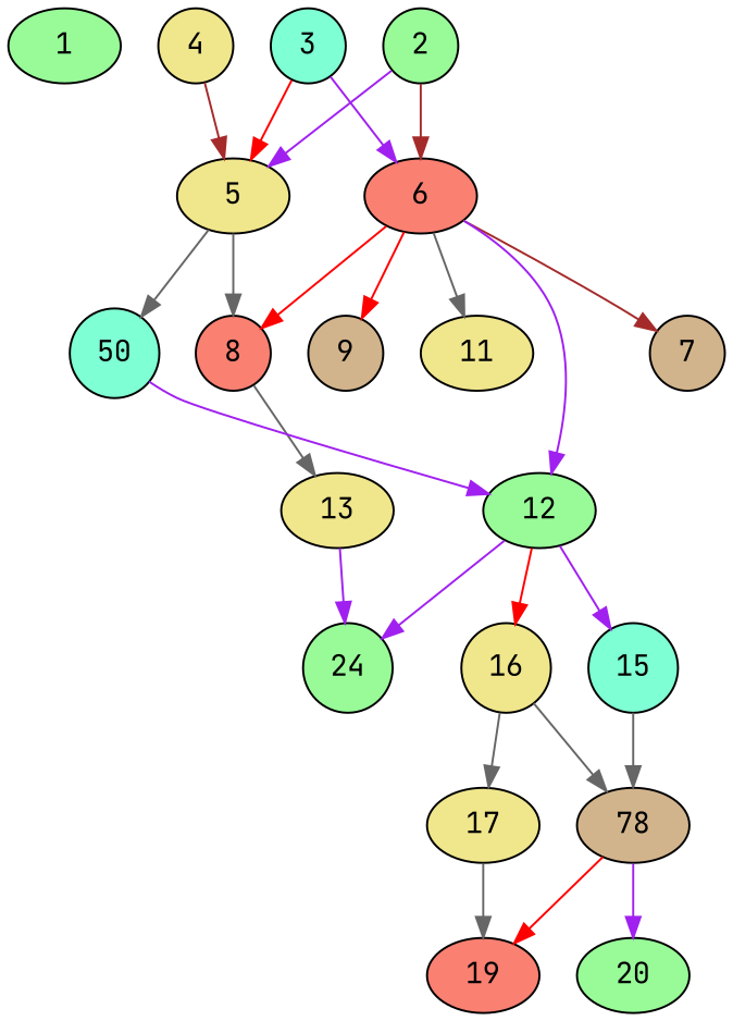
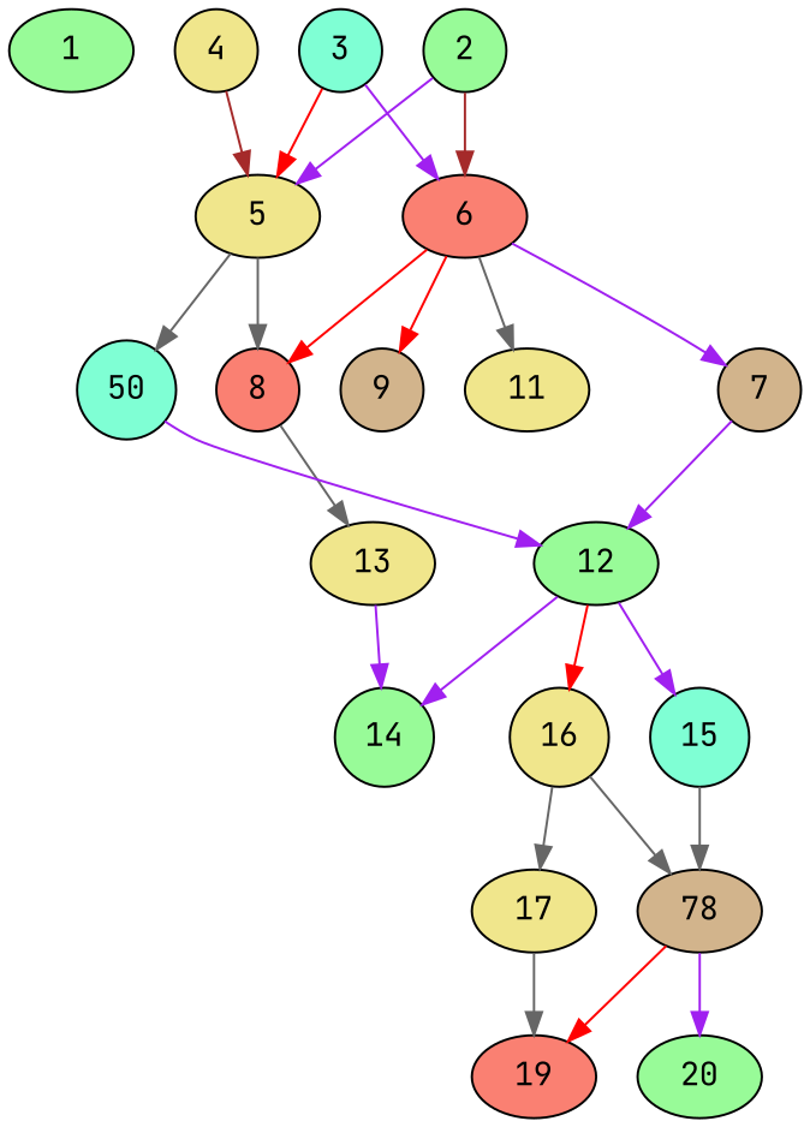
  digraph {
    fontname="JetBrains Mono"
    node [alpha=0.17 fillcolor=khaki fontname="JetBrains Mono" shape=ellipse style=filled]
    edge [color=purple fontname="JetBrains Mono"]
    1 [alpha=0.00 expect_size=37882880 fillcolor=palegreen]
    2 [alpha=0.01 expect_size=15931392 fillcolor=palegreen shape=circle]
    5 [alpha=0.16 expect_size=26564608]
    6 [alpha=0.09 expect_size=36465664 fillcolor=salmon]
    8 [alpha=0.19 expect_size=23143424 fillcolor=salmon shape=circle]
    n6 [alpha=0.18 expect_size=50931712 fillcolor=aquamarine label=50 shape=circle]
    7 [expect_size=49562624 fillcolor=tan shape=circle]
    9 [alpha=0.14 expect_size=47636480 fillcolor=tan shape=circle]
    11 [alpha=0.09 expect_size=21446656]
    13 [alpha=0.07 expect_size=23638016]
    12 [alpha=0.08 expect_size=22157312 fillcolor=palegreen]
    3 [alpha=0.10 expect_size=32949248 fillcolor=aquamarine shape=circle]
    4 [expect_size=25402368 shape=circle]
-   14 [alpha=0.11 expect_size=48219136 fillcolor=palegreen shape=circle label=24]
+   14 [alpha=0.11 expect_size=48219136 fillcolor=palegreen shape=circle]
    15 [alpha=0.14 expect_size=41661440 fillcolor=aquamarine shape=circle]
    16 [expect_size=31927296 shape=circle]
    n17 [alpha=0.14 expect_size=45313024 fillcolor=tan label=78]
    17 [expect_size=6347776]
    19 [alpha=0.15 expect_size=42269696 fillcolor=salmon]
    20 [alpha=0.02 expect_size=28119040 fillcolor=palegreen]
    2 -> 5
    2 -> 6 [color=brown]
    5 -> 8 [color=gray40]
    5 -> n6 [color=gray40]
    6 -> 8 [color=red]
-   6 -> 7 [color=brown]
+   6 -> 7
    6 -> 9 [color=red]
    6 -> 11 [color=gray40]
    8 -> 13 [color=gray40]
    n6 -> 12
-   6 -> 12
+   7 -> 12
    13 -> 14
    12 -> 14
    12 -> 15
    12 -> 16 [color=red]
    3 -> 5 [color=red]
    3 -> 6
    4 -> 5 [color=brown]
    15 -> n17 [color=gray40]
    16 -> n17 [color=gray40]
    16 -> 17 [color=gray40]
    n17 -> 19 [color=red]
    n17 -> 20
    17 -> 19 [color=gray40]
  }
